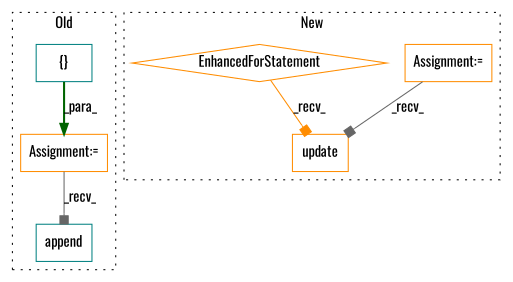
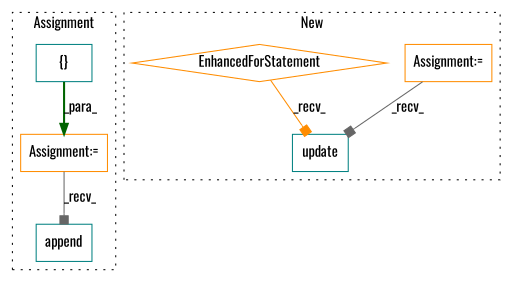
  digraph {
    fontname=Oswald
    node [a=32 color=darkorange fontname=Oswald l="7,1" shape=box]
    edge [arrowhead=box color=gray40 fontname=Oswald style=solid]
    n1 [color=teal label=append s="1664,1704"]
    n2 [a=4 color=teal l=2 label="{}" s=1508]
    n3 [a=7 l=1 label="Assignment:=" s=1498]
-   n4 [label=update s="2463,2477"]
+   n4 [color=teal label=update s="2463,2477"]
    n5 [a=7 l=1 label="Assignment:=" s=2220]
    n6 [a=70 l="75,2" label=EnhancedForStatement s="2309,2419" shape=diamond]
    subgraph cluster_1 {
-     label=Old
+     label=Assignment
      style=dotted
      n1
      n2
      n3
    }
    subgraph cluster_2 {
      label=New
      style=dotted
      n4
      n5
      n6
    }
    n2 -> n3 [arrowhead=normal color=darkgreen label=_para_ style=bold]
    n3 -> n1 [label=_recv_]
    n5 -> n4 [label=_recv_]
    n6 -> n4 [color=darkorange label=_recv_]
  }
